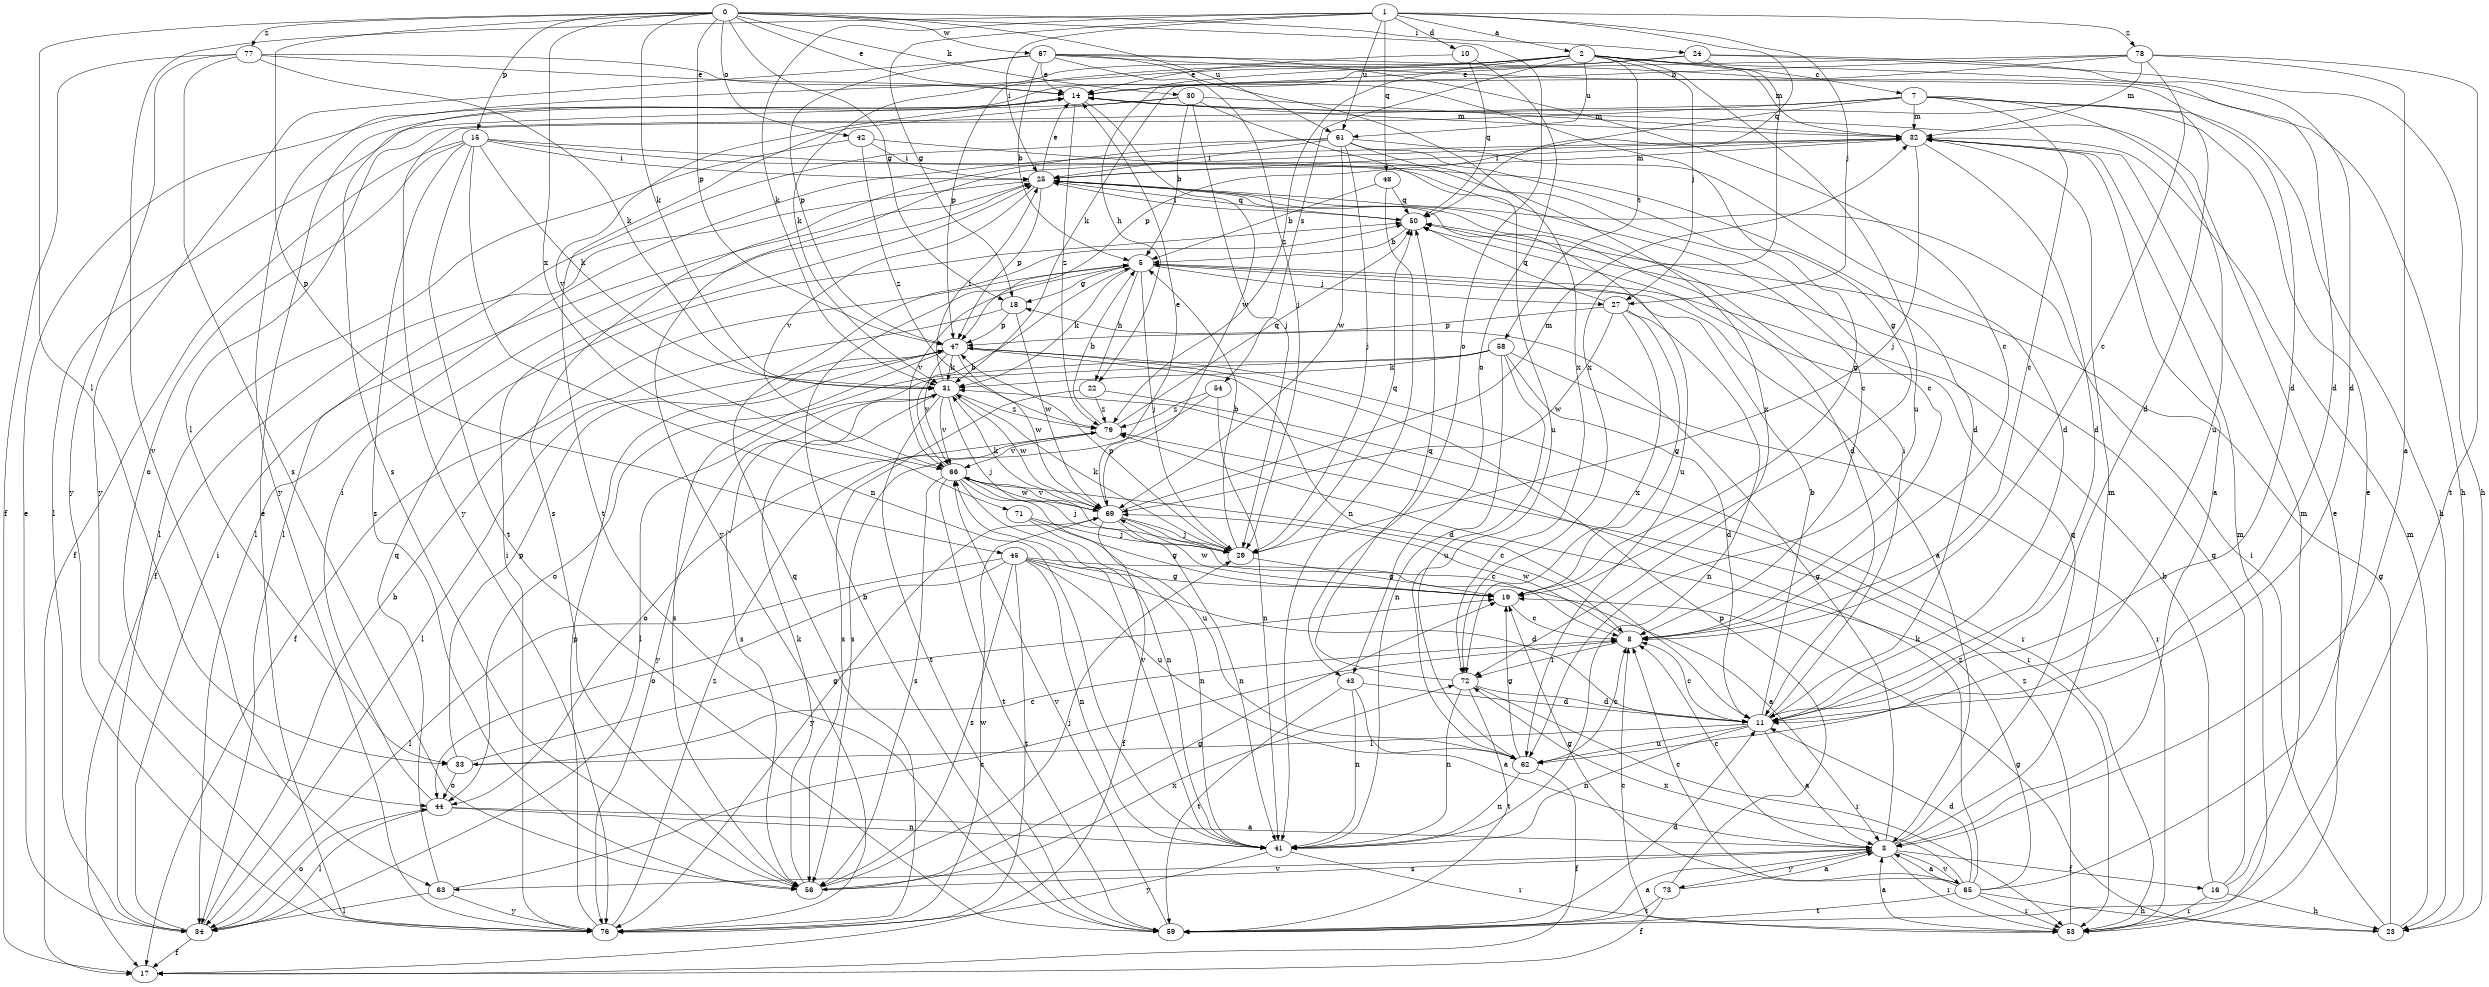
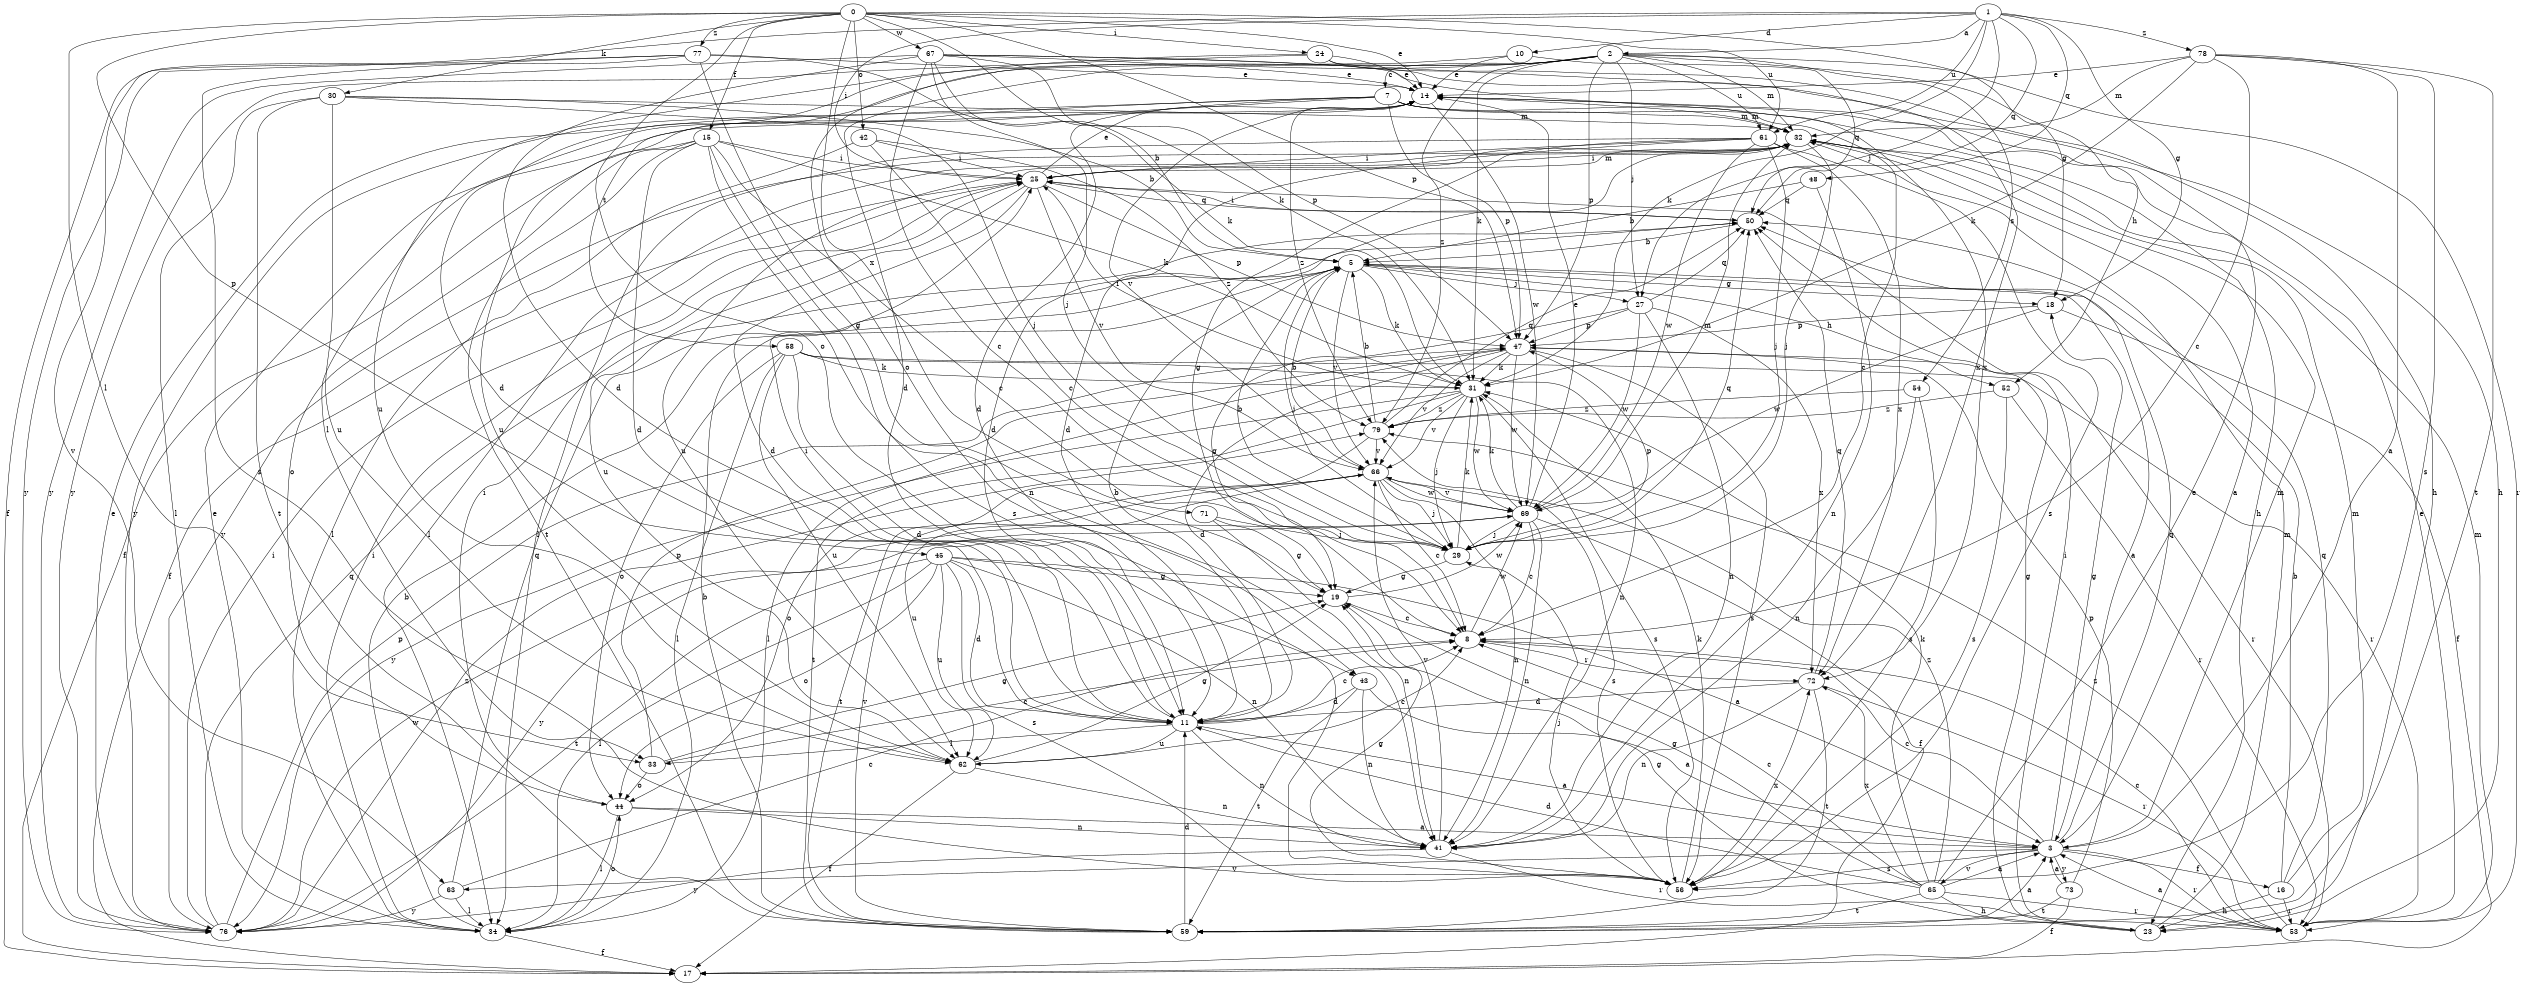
  strict digraph {
    0
    14
    15
    18
    24
    30
    31
    33
    42
    43
    45
    47
    61
    67
    71
    77
    n17 [label=32]
    79
    66
    69
    25
    11
    8
    56
    41
    17
    44
    59
    23
    76
    72
    62
    5
    29
    34
    19
    3
    53
    1
    2
    10
    27
    48
    50
    63
    78
    7
-   22
+   22 [label=52]
    54
    58
    16
    65
    73
    0 -> 14 [label=e]
-   0 -> 15 [label=p]
+   0 -> 15 [label=f]
    0 -> 18 [label=g]
    0 -> 24 [label=i]
    0 -> 30 [label=k]
    0 -> 31 [label=k]
    0 -> 33 [label=l]
    0 -> 42 [label=o]
    0 -> 43 [label=o]
    0 -> 45 [label=p]
    0 -> 47 [label=p]
    0 -> 61 [label=u]
    0 -> 67 [label=w]
    0 -> 71 [label=x]
    0 -> 77 [label=z]
    14 -> n17 [label=m]
    14 -> 79 [label=z]
    14 -> 66 [label=v]
    14 -> 69 [label=w]
    15 -> 31 [label=k]
    15 -> 25 [label=i]
    15 -> 11 [label=d]
    15 -> 8 [label=c]
    15 -> 56 [label=s]
    15 -> 41 [label=n]
    15 -> 17 [label=f]
    15 -> 44 [label=o]
    15 -> 59 [label=t]
    18 -> 47 [label=p]
    18 -> 69 [label=w]
    18 -> 17 [label=f]
    24 -> 14 [label=e]
    24 -> 11 [label=d]
    24 -> 23 [label=h]
    24 -> 76 [label=y]
    24 -> 72 [label=x]
    30 -> n17 [label=m]
    30 -> 59 [label=t]
    30 -> 62 [label=u]
    30 -> 5 [label=b]
    30 -> 29 [label=j]
    30 -> 34 [label=l]
    31 -> 79 [label=z]
    31 -> 66 [label=v]
    31 -> 69 [label=w]
    31 -> 25 [label=i]
    31 -> 56 [label=s]
    31 -> 59 [label=t]
    31 -> 76 [label=y]
    31 -> 29 [label=j]
    33 -> 47 [label=p]
    33 -> 8 [label=c]
    33 -> 44 [label=o]
    33 -> 19 [label=g]
    42 -> 79 [label=z]
    42 -> 25 [label=i]
    42 -> 8 [label=c]
    42 -> 34 [label=l]
    43 -> 11 [label=d]
    43 -> 41 [label=n]
    43 -> 59 [label=t]
    43 -> 3 [label=a]
    45 -> 11 [label=d]
    45 -> 56 [label=s]
    45 -> 41 [label=n]
    45 -> 44 [label=o]
    45 -> 76 [label=t]
    45 -> 62 [label=u]
    45 -> 34 [label=l]
    45 -> 19 [label=g]
    45 -> 3 [label=a]
    47 -> 31 [label=k]
    47 -> 66 [label=v]
    47 -> 69 [label=w]
    47 -> 11 [label=d]
    47 -> 56 [label=s]
    47 -> 34 [label=l]
    47 -> 53 [label=r]
    61 -> 69 [label=w]
    61 -> 25 [label=i]
    61 -> 11 [label=d]
    61 -> 56 [label=s]
    61 -> 72 [label=x]
    61 -> 29 [label=j]
    61 -> 34 [label=l]
    61 -> 19 [label=g]
    67 -> 14 [label=e]
    67 -> 47 [label=p]
    67 -> 11 [label=d]
    67 -> 8 [label=c]
    67 -> 23 [label=h]
    67 -> 76 [label=y]
    67 -> 72 [label=x]
    67 -> 5 [label=b]
    67 -> 29 [label=j]
    71 -> 41 [label=n]
    71 -> 29 [label=j]
    71 -> 19 [label=g]
    77 -> 14 [label=e]
    77 -> 31 [label=k]
    77 -> 56 [label=s]
    77 -> 17 [label=f]
    77 -> 76 [label=y]
    77 -> 19 [label=g]
    n17 -> 25 [label=i]
    n17 -> 11 [label=d]
    n17 -> 76 [label=y]
+   n17 -> 62 [label=u]
    n17 -> 29 [label=j]
    n17 -> 34 [label=l]
    n17 -> 3 [label=a]
    79 -> 66 [label=v]
    79 -> 44 [label=o]
    79 -> 5 [label=b]
    79 -> 50 [label=q]
    66 -> 69 [label=w]
    66 -> 8 [label=c]
    66 -> 56 [label=s]
    66 -> 41 [label=n]
    66 -> 59 [label=t]
    66 -> 62 [label=u]
    66 -> 5 [label=b]
    66 -> 29 [label=j]
    69 -> 14 [label=e]
    69 -> 31 [label=k]
    69 -> n17 [label=m]
    69 -> 66 [label=v]
    69 -> 8 [label=c]
    69 -> 41 [label=n]
    69 -> 17 [label=f]
    69 -> 76 [label=y]
    69 -> 29 [label=j]
    25 -> 14 [label=e]
    25 -> 47 [label=p]
    25 -> n17 [label=m]
    25 -> 66 [label=v]
    25 -> 11 [label=d]
    25 -> 17 [label=f]
    25 -> 62 [label=u]
    25 -> 50 [label=q]
    11 -> 33 [label=l]
    11 -> 25 [label=i]
    11 -> 8 [label=c]
    11 -> 41 [label=n]
    11 -> 62 [label=u]
    11 -> 5 [label=b]
    11 -> 3 [label=a]
    8 -> 69 [label=w]
    8 -> 72 [label=r]
    56 -> 31 [label=k]
    56 -> 72 [label=x]
    56 -> 29 [label=j]
    56 -> 19 [label=g]
    41 -> 66 [label=v]
    41 -> 76 [label=y]
    41 -> 53 [label=r]
    44 -> 25 [label=i]
    44 -> 41 [label=n]
    44 -> 34 [label=l]
    44 -> 3 [label=a]
    59 -> 66 [label=v]
    59 -> 11 [label=d]
    59 -> 5 [label=b]
    59 -> 3 [label=a]
    23 -> n17 [label=m]
    23 -> 25 [label=i]
    23 -> 19 [label=g]
    23 -> 50 [label=g]
    76 -> 14 [label=e]
    76 -> 47 [label=p]
    76 -> 79 [label=z]
    76 -> 69 [label=w]
    76 -> 25 [label=i]
    76 -> 50 [label=q]
    72 -> 11 [label=d]
    72 -> 41 [label=n]
    72 -> 59 [label=t]
    72 -> 53 [label=r]
    72 -> 50 [label=q]
    62 -> 8 [label=c]
    62 -> 41 [label=n]
    62 -> 17 [label=f]
    62 -> 19 [label=g]
    5 -> 18 [label=g]
    5 -> 31 [label=k]
    5 -> 66 [label=v]
    5 -> 29 [label=j]
    5 -> 3 [label=a]
    5 -> 27 [label=j]
    5 -> 22 [label=h]
    29 -> 31 [label=k]
    29 -> 47 [label=p]
    29 -> 5 [label=b]
    29 -> 19 [label=g]
    29 -> 50 [label=q]
    34 -> 14 [label=e]
    34 -> 25 [label=i]
    34 -> 17 [label=f]
    34 -> 44 [label=o]
    34 -> 5 [label=b]
    19 -> 69 [label=w]
    19 -> 8 [label=c]
    3 -> 18 [label=g]
    3 -> n17 [label=m]
    3 -> 8 [label=c]
    3 -> 56 [label=s]
    3 -> 53 [label=r]
    3 -> 50 [label=q]
    3 -> 63 [label=v]
    3 -> 16 [label=f]
    3 -> 65 [label=v]
    3 -> 73 [label=y]
    53 -> 14 [label=e]
    53 -> n17 [label=m]
    53 -> 79 [label=z]
    53 -> 8 [label=c]
    53 -> 3 [label=a]
    1 -> 18 [label=g]
    1 -> 31 [label=k]
    1 -> 61 [label=u]
    1 -> 25 [label=i]
    1 -> 2 [label=a]
    1 -> 10 [label=d]
    1 -> 27 [label=j]
    1 -> 48 [label=q]
    1 -> 50 [label=q]
    1 -> 63 [label=v]
    1 -> 78 [label=z]
    2 -> 31 [label=k]
    2 -> 47 [label=p]
    2 -> 61 [label=u]
    2 -> n17 [label=m]
    2 -> 79 [label=z]
    2 -> 11 [label=d]
    2 -> 62 [label=u]
+   2 -> 53 [label=r]
    2 -> 27 [label=j]
    2 -> 7 [label=c]
    2 -> 22 [label=h]
    2 -> 54 [label=s]
    2 -> 58 [label=t]
    10 -> 14 [label=e]
    10 -> 43 [label=o]
    10 -> 50 [label=q]
    27 -> 47 [label=p]
    27 -> 69 [label=w]
    27 -> 41 [label=n]
    27 -> 72 [label=x]
    27 -> 19 [label=g]
    27 -> 50 [label=q]
    48 -> 41 [label=n]
    48 -> 5 [label=b]
    48 -> 50 [label=q]
    50 -> 25 [label=i]
    50 -> 5 [label=b]
    63 -> 8 [label=c]
    63 -> 76 [label=y]
    63 -> 34 [label=l]
    63 -> 50 [label=q]
-   78 -> 14 [label=b]
+   78 -> 14 [label=e]
    78 -> 31 [label=k]
    78 -> n17 [label=m]
    78 -> 8 [label=c]
    78 -> 56 [label=s]
    78 -> 59 [label=t]
    78 -> 3 [label=a]
    7 -> 33 [label=l]
    7 -> 47 [label=p]
    7 -> n17 [label=m]
    7 -> 11 [label=d]
    7 -> 8 [label=c]
    7 -> 23 [label=h]
    7 -> 76 [label=y]
    7 -> 62 [label=u]
    22 -> 79 [label=z]
    22 -> 56 [label=s]
    22 -> 53 [label=r]
    54 -> 79 [label=z]
    54 -> 56 [label=s]
    54 -> 41 [label=n]
    58 -> 31 [label=k]
    58 -> 11 [label=d]
    58 -> 41 [label=n]
    58 -> 44 [label=o]
    58 -> 62 [label=u]
    58 -> 34 [label=l]
    58 -> 53 [label=r]
    16 -> n17 [label=m]
    16 -> 23 [label=h]
    16 -> 5 [label=b]
    16 -> 53 [label=r]
    16 -> 50 [label=q]
    65 -> 14 [label=e]
    65 -> 31 [label=k]
    65 -> 79 [label=z]
    65 -> 11 [label=d]
    65 -> 8 [label=c]
    65 -> 59 [label=t]
    65 -> 23 [label=h]
    65 -> 72 [label=x]
    65 -> 19 [label=g]
    65 -> 3 [label=a]
    65 -> 53 [label=r]
    73 -> 47 [label=p]
    73 -> 17 [label=f]
    73 -> 59 [label=t]
    73 -> 3 [label=a]
  }
